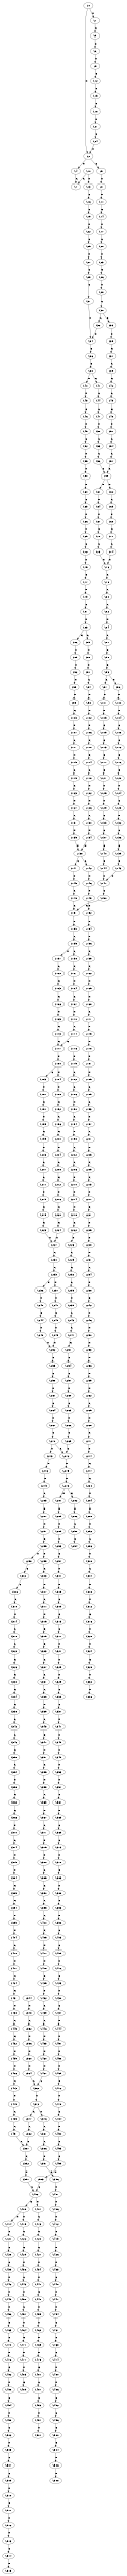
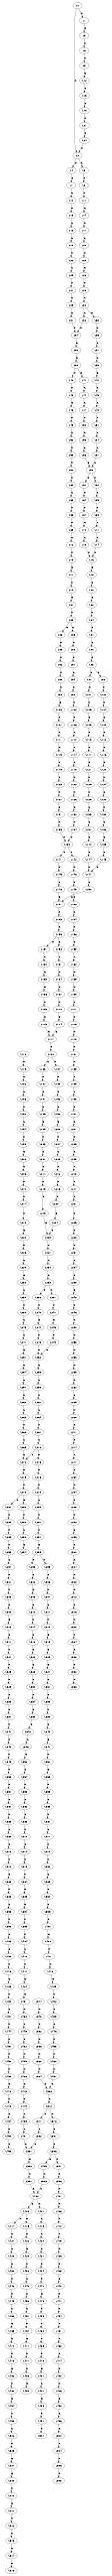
  strict digraph {
    S0
    S1
    S2
    S3
    S4
    S5
    S6
    S7
    S8
    S9
    S10
    S11
    S12
    S13
    S14
    S15
    S16
    S17
    S18
    S19
    S20
    S21
    S22
    S23
    S24
    S25
    S26
    S27
    S28
    S29
    S30
    S31
    S32
    S33
    S34
    S35
    S36
    S37
    S38
    S39
    S40
    S41
    S42
    S43
    S44
    S45
    S46
    S47
    S48
    S49
    S50
    S51
    S52
    S53
    S54
    S55
    S56
    S57
    S58
    S59
    S60
    S61
    S62
    S63
    S64
    S65
    S66
    S67
    S68
    S69
    S70
    S71
    S72
    S73
    S74
    S75
    S76
    S77
    S78
    S79
    S80
    S81
    S82
    S83
    S84
    S85
    S86
    S87
    S88
    S89
    S90
    S91
    S92
    S93
    S94
    S95
    S96
    S97
    S98
    S99
    S100
    S101
    S102
    S103
    S104
    S105
    S106
    S107
    S108
    S109
    S110
    S111
    S112
    S113
    S114
    S115
    S116
    S117
    S118
    S119
    S120
    S121
    S122
    S123
    S124
    S125
    S126
    S127
    S128
    S129
    S130
    S131
    S132
    S133
    S134
    S135
    S136
    S137
    S138
    S139
    S140
    S141
    S142
    S143
    S144
    S145
    S146
    S147
    S148
    S149
    S150
    S151
    S152
    S153
    S154
    S155
    S156
    S157
    S158
    S159
    S160
    S161
    S162
    S163
    S164
    S165
    S166
    S167
    S168
    S169
    S170
    S171
    S173
    S174
    S175
    S177
    S178
    S176
    S179
    S180
    S181
    S182
    S183
    S184
    S185
    S186
    S187
    S188
    S189
    S190
    S191
    S192
    S193
    S194
    S195
    S196
    S197
    S198
    S199
    S200
    S201
    S202
    S203
    S204
    S205
    S206
    S207
    S208
    S209
    S210
    S211
    S212
    S213
    S214
    S215
    S216
    S217
    S218
    S219
    S220
    S221
    S222
    S223
    S224
    S225
    S226
    S227
    S228
    S229
    S230
    S231
    S232
    S233
    S234
    S235
    S236
    S237
    S238
    S239
    S240
    S241
    S242
    S243
    S244
    S245
    S246
    S247
    S248
    S249
    S250
    S251
    S252
    S253
    S254
    S255
    S256
    S257
    S258
    S259
    S260
    S261
    S262
    S263
    S264
    S265
    S266
    S267
    S268
    S269
    S270
    S271
    S272
    S273
    S274
    S275
    S276
    S277
    S278
    S279
    S280
    S281
    S282
    S283
    S284
    S285
    S286
    S287
    S288
    S289
    S290
    S291
    S292
    S293
    S294
    S295
    S296
    S297
    S298
    S299
    S300
    S301
    S302
    S303
    S304
    S305
    S306
    S307
    S308
    S309
    S310
    S311
    S312
    S313
    S314
    S315
    S316
    S317
    S318
    S319
    S320
    S321
    S322
    S323
    S324
    S325
    S326
    S327
    S328
    S329
    S330
    S331
    S332
    S333
    S334
    S335
    S336
    S337
    S338
    S339
    S341
    S342
    S343
    S345
    S346
    S347
    S344
    S348
    S349
    S350
    S351
    S352
    S353
    S354
    S355
    S356
    S357
    S358
    S359
    S360
    S361
    S362
    S363
    S364
    S365
    S366
    S367
    S368
    S369
    S370
    S371
    S372
    S373
    S374
    S375
    S376
    S377
    S378
    S379
    S380
    S381
    S382
    S383
    S384
    S385
    S386
    S387
    S388
    S389
    S390
    S391
    S392
    S393
    S394
    S395
    S396
    S397
    S398
    S399
    S400
    S401
    S402
    S403
    S404
    S405
    S406
    S407
    S408
    S409
    S410
    S411
    S412
    S413
    S414
    S415
    S416
    S417
    S418
    S419
    S420
    S421
    S422
    S423
    S424
    S425
    S426
    S427
    S428
    S429
    S430
    S431
    S432
    S433
    S434
    S435
    S436
    S437
    S438
    S439
    S440
    S441
    S442
    S443
    S444
    S445
    S446
    S447
    S448
    S449
    S450
    S451
    S452
    S453
    S454
    S455
    S456
    S457
    S458
    S459
    S460
    S461
    S462
    S463
    S464
    S465
    S466
    S467
    S468
    S469
    S470
    S471
    S472
    S473
    S474
    S475
    S476
    S477
    S478
    S479
    S480
    S481
    S482
    S483
    S484
    S485
    S486
    S487
    S488
    S489
    S490
    S491
    S492
    S493
    S494
    S495
    S496
    S497
    S498
    S499
    S500
    S501
    S502
    S503
    S504
    S505
    S506
    S507
    S508
    S509
    S510
    S511
    S512
    S513
    S514
    S515
    S0 -> S1 [label=A]
    S0 -> S2 [label=A]
    S1 -> S3 [label=G]
    S2 -> S4 [label=A]
    S2 -> S5 [label=C]
    S3 -> S6 [label=T]
    S4 -> S7 [label=C]
    S5 -> S8 [label=T]
    S6 -> S9 [label=A]
-   S10 -> S7 [label=C]
+   S7 -> S10 [label=C]
    S8 -> S11 [label=T]
    S9 -> S12 [label=G]
    S10 -> S13 [label=A]
    S11 -> S14 [label=G]
    S12 -> S15 [label=G]
    S13 -> S16 [label=C]
    S14 -> S17 [label=A]
    S15 -> S18 [label=C]
    S16 -> S19 [label=C]
    S17 -> S20 [label=C]
    S18 -> S21 [label=T]
    S19 -> S22 [label=A]
    S20 -> S23 [label=A]
    S21 -> S24 [label=C]
    S22 -> S25 [label=C]
    S23 -> S26 [label=G]
    S24 -> S2 [label=A]
    S25 -> S27 [label=A]
    S26 -> S28 [label=A]
    S27 -> S29 [label=C]
    S28 -> S30 [label=C]
    S29 -> S31 [label=C]
    S30 -> S32 [label=C]
    S30 -> S33 [label=G]
    S31 -> S34 [label=T]
    S32 -> S34 [label=T]
    S33 -> S35 [label=T]
    S34 -> S36 [label=G]
    S35 -> S37 [label=G]
    S36 -> S38 [label=G]
    S37 -> S39 [label=C]
    S38 -> S40 [label=A]
    S38 -> S41 [label=G]
    S39 -> S42 [label=G]
    S40 -> S43 [label=A]
    S41 -> S44 [label=C]
    S42 -> S45 [label=C]
    S43 -> S46 [label=G]
    S44 -> S47 [label=C]
    S45 -> S48 [label=G]
    S46 -> S49 [label=T]
    S47 -> S50 [label=T]
    S48 -> S51 [label=T]
    S49 -> S52 [label=C]
    S50 -> S53 [label=C]
    S51 -> S54 [label=C]
    S52 -> S55 [label=A]
    S53 -> S56 [label=C]
    S54 -> S57 [label=C]
    S55 -> S58 [label=T]
    S56 -> S59 [label=C]
    S57 -> S59 [label=C]
    S58 -> S60 [label=A]
    S59 -> S61 [label=T]
    S59 -> S62 [label=A]
    S60 -> S63 [label=C]
    S61 -> S64 [label=A]
    S62 -> S65 [label=C]
    S63 -> S66 [label=T]
    S64 -> S67 [label=T]
    S65 -> S68 [label=T]
    S66 -> S69 [label=A]
    S67 -> S70 [label=G]
    S68 -> S71 [label=G]
    S69 -> S72 [label=C]
    S70 -> S73 [label=C]
    S71 -> S74 [label=C]
    S72 -> S75 [label=A]
    S73 -> S76 [label=A]
    S74 -> S76 [label=A]
    S75 -> S77 [label=G]
    S76 -> S78 [label=G]
    S77 -> S79 [label=T]
    S78 -> S80 [label=C]
    S79 -> S81 [label=G]
    S80 -> S82 [label=G]
    S81 -> S83 [label=A]
    S82 -> S84 [label=A]
    S83 -> S85 [label=C]
    S83 -> S86 [label=G]
    S84 -> S87 [label=C]
    S85 -> S88 [label=A]
    S86 -> S89 [label=T]
    S87 -> S90 [label=G]
    S88 -> S91 [label=T]
    S89 -> S92 [label=A]
    S90 -> S93 [label=G]
    S91 -> S94 [label=C]
    S92 -> S95 [label=A]
    S93 -> S96 [label=T]
    S93 -> S97 [label=C]
    S94 -> S98 [label=A]
    S95 -> S99 [label=A]
    S96 -> S100 [label=A]
    S97 -> S101 [label=A]
    S98 -> S102 [label=A]
    S99 -> S103 [label=G]
    S100 -> S104 [label=A]
    S101 -> S105 [label=A]
    S102 -> S106 [label=T]
    S103 -> S107 [label=T]
    S104 -> S108 [label=C]
    S105 -> S109 [label=G]
    S106 -> S110 [label=G]
    S107 -> S111 [label=C]
    S108 -> S112 [label=G]
    S109 -> S113 [label=G]
    S110 -> S114 [label=G]
    S111 -> S115 [label=A]
    S112 -> S116 [label=G]
    S113 -> S117 [label=G]
    S114 -> S118 [label=C]
    S115 -> S119 [label=C]
    S116 -> S120 [label=G]
    S117 -> S121 [label=G]
    S118 -> S122 [label=A]
    S119 -> S123 [label=G]
    S120 -> S124 [label=A]
    S121 -> S125 [label=T]
    S122 -> S126 [label=A]
    S123 -> S127 [label=A]
    S124 -> S128 [label=C]
    S125 -> S129 [label=T]
    S126 -> S130 [label=C]
    S127 -> S131 [label=C]
    S128 -> S132 [label=T]
    S129 -> S133 [label=C]
    S130 -> S134 [label=A]
    S131 -> S135 [label=A]
    S132 -> S136 [label=C]
    S133 -> S137 [label=C]
    S134 -> S138 [label=A]
    S135 -> S138 [label=A]
    S136 -> S139 [label=G]
    S137 -> S140 [label=G]
    S138 -> S141 [label=G]
    S138 -> S142 [label=C]
    S139 -> S143 [label=G]
    S140 -> S144 [label=G]
    S141 -> S145 [label=T]
    S142 -> S146 [label=A]
    S143 -> S147 [label=T]
    S144 -> S147 [label=T]
    S145 -> S148 [label=C]
    S146 -> S149 [label=T]
    S147 -> S150 [label=C]
    S148 -> S151 [label=G]
    S149 -> S152 [label=T]
    S150 -> S151 [label=G]
    S151 -> S153 [label=T]
    S152 -> S154 [label=T]
    S153 -> S155 [label=C]
    S154 -> S156 [label=T]
    S155 -> S157 [label=A]
    S155 -> S158 [label=C]
    S156 -> S159 [label=G]
    S157 -> S160 [label=C]
    S158 -> S161 [label=G]
    S159 -> S162 [label=G]
    S160 -> S163 [label=G]
    S161 -> S164 [label=A]
    S162 -> S165 [label=A]
    S163 -> S166 [label=G]
    S164 -> S167 [label=G]
    S165 -> S168 [label=A]
    S166 -> S169 [label=A]
    S167 -> S170 [label=A]
    S168 -> S171 [label=C]
    S169 -> S173 [label=G]
    S170 -> S174 [label=G]
    S171 -> S175 [label=T]
    S173 -> S177 [label=G]
    S174 -> S177 [label=G]
    S175 -> S178 [label=A]
    S177 -> S180 [label=T]
    S178 -> S181 [label=T]
    S176 -> S179 [label=T]
    S179 -> S182 [label=C]
    S180 -> S183 [label=C]
    S180 -> S184 [label=A]
    S181 -> S185 [label=A]
    S182 -> S186 [label=C]
    S183 -> S187 [label=A]
    S184 -> S188 [label=T]
    S185 -> S189 [label=C]
    S186 -> S190 [label=A]
    S187 -> S191 [label=G]
    S188 -> S192 [label=G]
    S189 -> S193 [label=C]
    S190 -> S194 [label=C]
    S191 -> S195 [label=A]
    S192 -> S196 [label=C]
    S193 -> S197 [label=T]
    S194 -> S198 [label=T]
    S195 -> S199 [label=G]
    S196 -> S200 [label=G]
    S197 -> S201 [label=C]
    S198 -> S202 [label=G]
    S199 -> S203 [label=A]
    S200 -> S204 [label=A]
    S201 -> S205 [label=A]
    S202 -> S206 [label=C]
    S203 -> S207 [label=C]
    S204 -> S208 [label=C]
    S205 -> S209 [label=G]
    S206 -> S210 [label=T]
    S207 -> S211 [label=C]
    S208 -> S212 [label=G]
    S209 -> S213 [label=G]
    S210 -> S214 [label=T]
    S211 -> S215 [label=T]
    S212 -> S216 [label=T]
    S213 -> S217 [label=T]
    S214 -> S218 [label=A]
    S215 -> S219 [label=G]
    S216 -> S220 [label=G]
    S217 -> S221 [label=G]
    S218 -> S222 [label=G]
    S219 -> S223 [label=G]
    S220 -> S224 [label=G]
    S221 -> S225 [label=T]
    S222 -> S226 [label=T]
    S223 -> S227 [label=T]
-   S224 -> S227 [label=T]
+   S224 -> S223 [label=T]
    S225 -> S228 [label=T]
    S226 -> S229 [label=C]
    S227 -> S230 [label=C]
    S228 -> S231 [label=A]
    S229 -> S232 [label=G]
    S230 -> S233 [label=C]
    S231 -> S234 [label=G]
    S232 -> S235 [label=C]
    S233 -> S236 [label=T]
    S233 -> S237 [label=A]
    S234 -> S238 [label=T]
    S235 -> S239 [label=A]
    S236 -> S240 [label=A]
    S237 -> S241 [label=A]
    S238 -> S242 [label=G]
    S239 -> S243 [label=C]
    S240 -> S244 [label=G]
    S241 -> S245 [label=G]
    S242 -> S246 [label=T]
    S243 -> S247 [label=C]
    S244 -> S248 [label=T]
    S245 -> S249 [label=T]
    S246 -> S250 [label=A]
    S247 -> S251 [label=G]
    S248 -> S252 [label=A]
    S249 -> S252 [label=A]
    S250 -> S253 [label=A]
    S251 -> S254 [label=C]
    S252 -> S255 [label=C]
    S253 -> S256 [label=A]
    S254 -> S257 [label=C]
    S255 -> S258 [label=C]
    S256 -> S259 [label=A]
    S257 -> S260 [label=A]
    S258 -> S261 [label=T]
    S259 -> S262 [label=A]
    S260 -> S263 [label=C]
    S261 -> S264 [label=C]
    S262 -> S265 [label=C]
    S263 -> S266 [label=A]
    S264 -> S267 [label=A]
    S265 -> S268 [label=A]
    S266 -> S269 [label=C]
    S267 -> S270 [label=C]
    S268 -> S271 [label=G]
    S269 -> S272 [label=C]
    S270 -> S272 [label=C]
    S270 -> S273 [label=T]
    S271 -> S274 [label=T]
    S272 -> S275 [label=A]
    S273 -> S276 [label=A]
    S274 -> S277 [label=G]
    S275 -> S278 [label=A]
    S276 -> S279 [label=A]
    S277 -> S280 [label=G]
    S278 -> S281 [label=T]
    S278 -> S282 [label=G]
    S279 -> S283 [label=C]
    S280 -> S284 [label=A]
    S281 -> S285 [label=T]
    S282 -> S286 [label=T]
    S283 -> S287 [label=T]
    S284 -> S288 [label=T]
    S285 -> S289 [label=A]
    S286 -> S290 [label=C]
    S287 -> S291 [label=A]
    S288 -> S292 [label=A]
    S289 -> S293 [label=A]
    S290 -> S294 [label=G]
    S291 -> S295 [label=G]
    S292 -> S296 [label=C]
    S293 -> S297 [label=C]
    S295 -> S298 [label=T]
    S295 -> S299 [label=T]
    S296 -> S300 [label=T]
    S297 -> S301 [label=A]
    S298 -> S302 [label=G]
    S299 -> S303 [label=G]
    S300 -> S304 [label=C]
    S301 -> S305 [label=A]
    S302 -> S306 [label=G]
    S303 -> S307 [label=A]
    S304 -> S308 [label=A]
    S305 -> S309 [label=C]
    S306 -> S310 [label=C]
    S307 -> S311 [label=C]
    S308 -> S312 [label=A]
    S309 -> S313 [label=G]
    S310 -> S314 [label=A]
    S311 -> S315 [label=A]
    S312 -> S316 [label=G]
    S313 -> S317 [label=C]
    S314 -> S318 [label=C]
    S315 -> S319 [label=G]
    S316 -> S320 [label=A]
    S317 -> S321 [label=T]
    S318 -> S322 [label=C]
    S319 -> S323 [label=G]
    S320 -> S324 [label=A]
    S321 -> S325 [label=A]
    S322 -> S326 [label=G]
    S323 -> S327 [label=G]
    S324 -> S328 [label=G]
    S325 -> S329 [label=A]
    S326 -> S330 [label=G]
    S327 -> S331 [label=C]
    S328 -> S332 [label=A]
    S329 -> S333 [label=C]
    S330 -> S334 [label=G]
    S331 -> S335 [label=G]
    S332 -> S336 [label=A]
    S333 -> S337 [label=G]
    S334 -> S338 [label=G]
    S335 -> S339 [label=A]
    S337 -> S341 [label=T]
    S338 -> S342 [label=C]
    S339 -> S343 [label=C]
    S341 -> S345 [label=A]
    S342 -> S346 [label=C]
    S343 -> S347 [label=G]
    S345 -> S349 [label=A]
    S346 -> S350 [label=G]
    S347 -> S351 [label=A]
    S344 -> S348 [label=A]
    S348 -> S352 [label=G]
    S349 -> S353 [label=A]
    S350 -> S354 [label=C]
    S351 -> S355 [label=G]
    S352 -> S356 [label=A]
    S353 -> S357 [label=A]
    S354 -> S358 [label=A]
    S355 -> S359 [label=A]
    S356 -> S360 [label=A]
    S357 -> S361 [label=G]
    S358 -> S362 [label=G]
    S359 -> S363 [label=G]
    S360 -> S364 [label=A]
    S361 -> S365 [label=T]
    S362 -> S366 [label=G]
    S363 -> S367 [label=A]
    S364 -> S368 [label=C]
    S365 -> S369 [label=C]
    S366 -> S370 [label=T]
    S367 -> S371 [label=C]
    S368 -> S372 [label=T]
    S369 -> S373 [label=C]
    S370 -> S374 [label=C]
    S371 -> S375 [label=T]
    S372 -> S376 [label=A]
    S372 -> S377 [label=C]
    S373 -> S378 [label=T]
    S374 -> S379 [label=A]
    S375 -> S380 [label=T]
    S376 -> S381 [label=C]
    S377 -> S382 [label=C]
    S378 -> S383 [label=G]
    S379 -> S384 [label=T]
    S380 -> S385 [label=C]
    S381 -> S386 [label=C]
    S382 -> S387 [label=C]
    S383 -> S388 [label=A]
    S384 -> S389 [label=G]
    S385 -> S390 [label=G]
    S386 -> S391 [label=T]
    S387 -> S392 [label=G]
    S388 -> S393 [label=C]
    S389 -> S394 [label=G]
    S390 -> S395 [label=C]
    S391 -> S396 [label=T]
    S392 -> S397 [label=A]
    S393 -> S398 [label=T]
    S394 -> S399 [label=T]
    S395 -> S400 [label=G]
    S396 -> S401 [label=A]
    S397 -> S402 [label=C]
    S398 -> S403 [label=C]
    S399 -> S404 [label=A]
    S400 -> S405 [label=G]
    S401 -> S406 [label=A]
    S402 -> S407 [label=A]
    S402 -> S408 [label=G]
    S403 -> S409 [label=C]
    S404 -> S410 [label=C]
    S405 -> S411 [label=A]
    S406 -> S412 [label=T]
    S407 -> S413 [label=C]
    S408 -> S414 [label=A]
    S408 -> S415 [label=A]
    S409 -> S416 [label=A]
    S410 -> S417 [label=A]
    S411 -> S418 [label=A]
    S412 -> S419 [label=C]
    S413 -> S420 [label=C]
    S414 -> S421 [label=C]
    S415 -> S422 [label=C]
    S416 -> S423 [label=G]
    S417 -> S424 [label=G]
    S418 -> S425 [label=G]
    S419 -> S426 [label=A]
    S420 -> S427 [label=C]
    S421 -> S428 [label=C]
    S422 -> S429 [label=G]
    S423 -> S430 [label=A]
    S424 -> S431 [label=G]
    S425 -> S432 [label=T]
    S426 -> S433 [label=T]
    S427 -> S434 [label=T]
    S428 -> S435 [label=C]
    S429 -> S436 [label=T]
    S430 -> S437 [label=C]
    S431 -> S438 [label=A]
    S432 -> S439 [label=C]
    S433 -> S440 [label=C]
    S434 -> S441 [label=T]
    S435 -> S442 [label=T]
    S436 -> S443 [label=C]
    S437 -> S444 [label=T]
    S438 -> S445 [label=C]
    S439 -> S446 [label=C]
    S440 -> S447 [label=T]
    S441 -> S448 [label=G]
    S442 -> S449 [label=A]
    S443 -> S450 [label=T]
    S444 -> S451 [label=A]
    S445 -> S452 [label=G]
    S446 -> S453 [label=A]
    S447 -> S454 [label=T]
    S448 -> S455 [label=T]
    S449 -> S456 [label=T]
    S450 -> S457 [label=C]
    S451 -> S458 [label=A]
    S452 -> S459 [label=A]
    S453 -> S460 [label=A]
    S454 -> S461 [label=C]
    S455 -> S462 [label=T]
    S456 -> S463 [label=G]
    S457 -> S464 [label=T]
    S458 -> S465 [label=A]
    S459 -> S466 [label=A]
    S460 -> S467 [label=A]
    S461 -> S468 [label=G]
    S462 -> S469 [label=T]
    S463 -> S470 [label=C]
    S464 -> S471 [label=G]
    S465 -> S472 [label=G]
    S466 -> S473 [label=G]
    S467 -> S368 [label=C]
    S468 -> S474 [label=C]
    S469 -> S475 [label=T]
    S470 -> S476 [label=T]
    S471 -> S477 [label=T]
    S472 -> S478 [label=A]
    S473 -> S479 [label=T]
    S474 -> S480 [label=A]
    S475 -> S481 [label=G]
    S476 -> S482 [label=G]
    S477 -> S483 [label=T]
    S478 -> S484 [label=C]
    S479 -> S485 [label=C]
    S480 -> S486 [label=A]
    S481 -> S487 [label=C]
    S482 -> S488 [label=T]
    S483 -> S489 [label=G]
    S484 -> S490 [label=T]
    S485 -> S491 [label=C]
    S486 -> S492 [label=G]
    S487 -> S493 [label=G]
    S488 -> S494 [label=G]
    S490 -> S495 [label=C]
    S491 -> S387 [label=C]
    S492 -> S496 [label=C]
    S493 -> S497 [label=T]
    S494 -> S498 [label=T]
-   S495 -> S499 [label=G]
+   S386 -> S499 [label=G]
    S496 -> S500 [label=G]
    S497 -> S501 [label=T]
    S498 -> S502 [label=C]
    S499 -> S503 [label=A]
    S500 -> S504 [label=G]
    S502 -> S505 [label=T]
    S503 -> S402 [label=C]
    S504 -> S506 [label=T]
    S505 -> S507 [label=G]
    S506 -> S508 [label=A]
    S507 -> S509 [label=G]
    S509 -> S510 [label=T]
    S510 -> S511 [label=G]
    S511 -> S512 [label=T]
    S512 -> S513 [label=A]
    S513 -> S514 [label=C]
    S514 -> S515 [label=T]
  }
